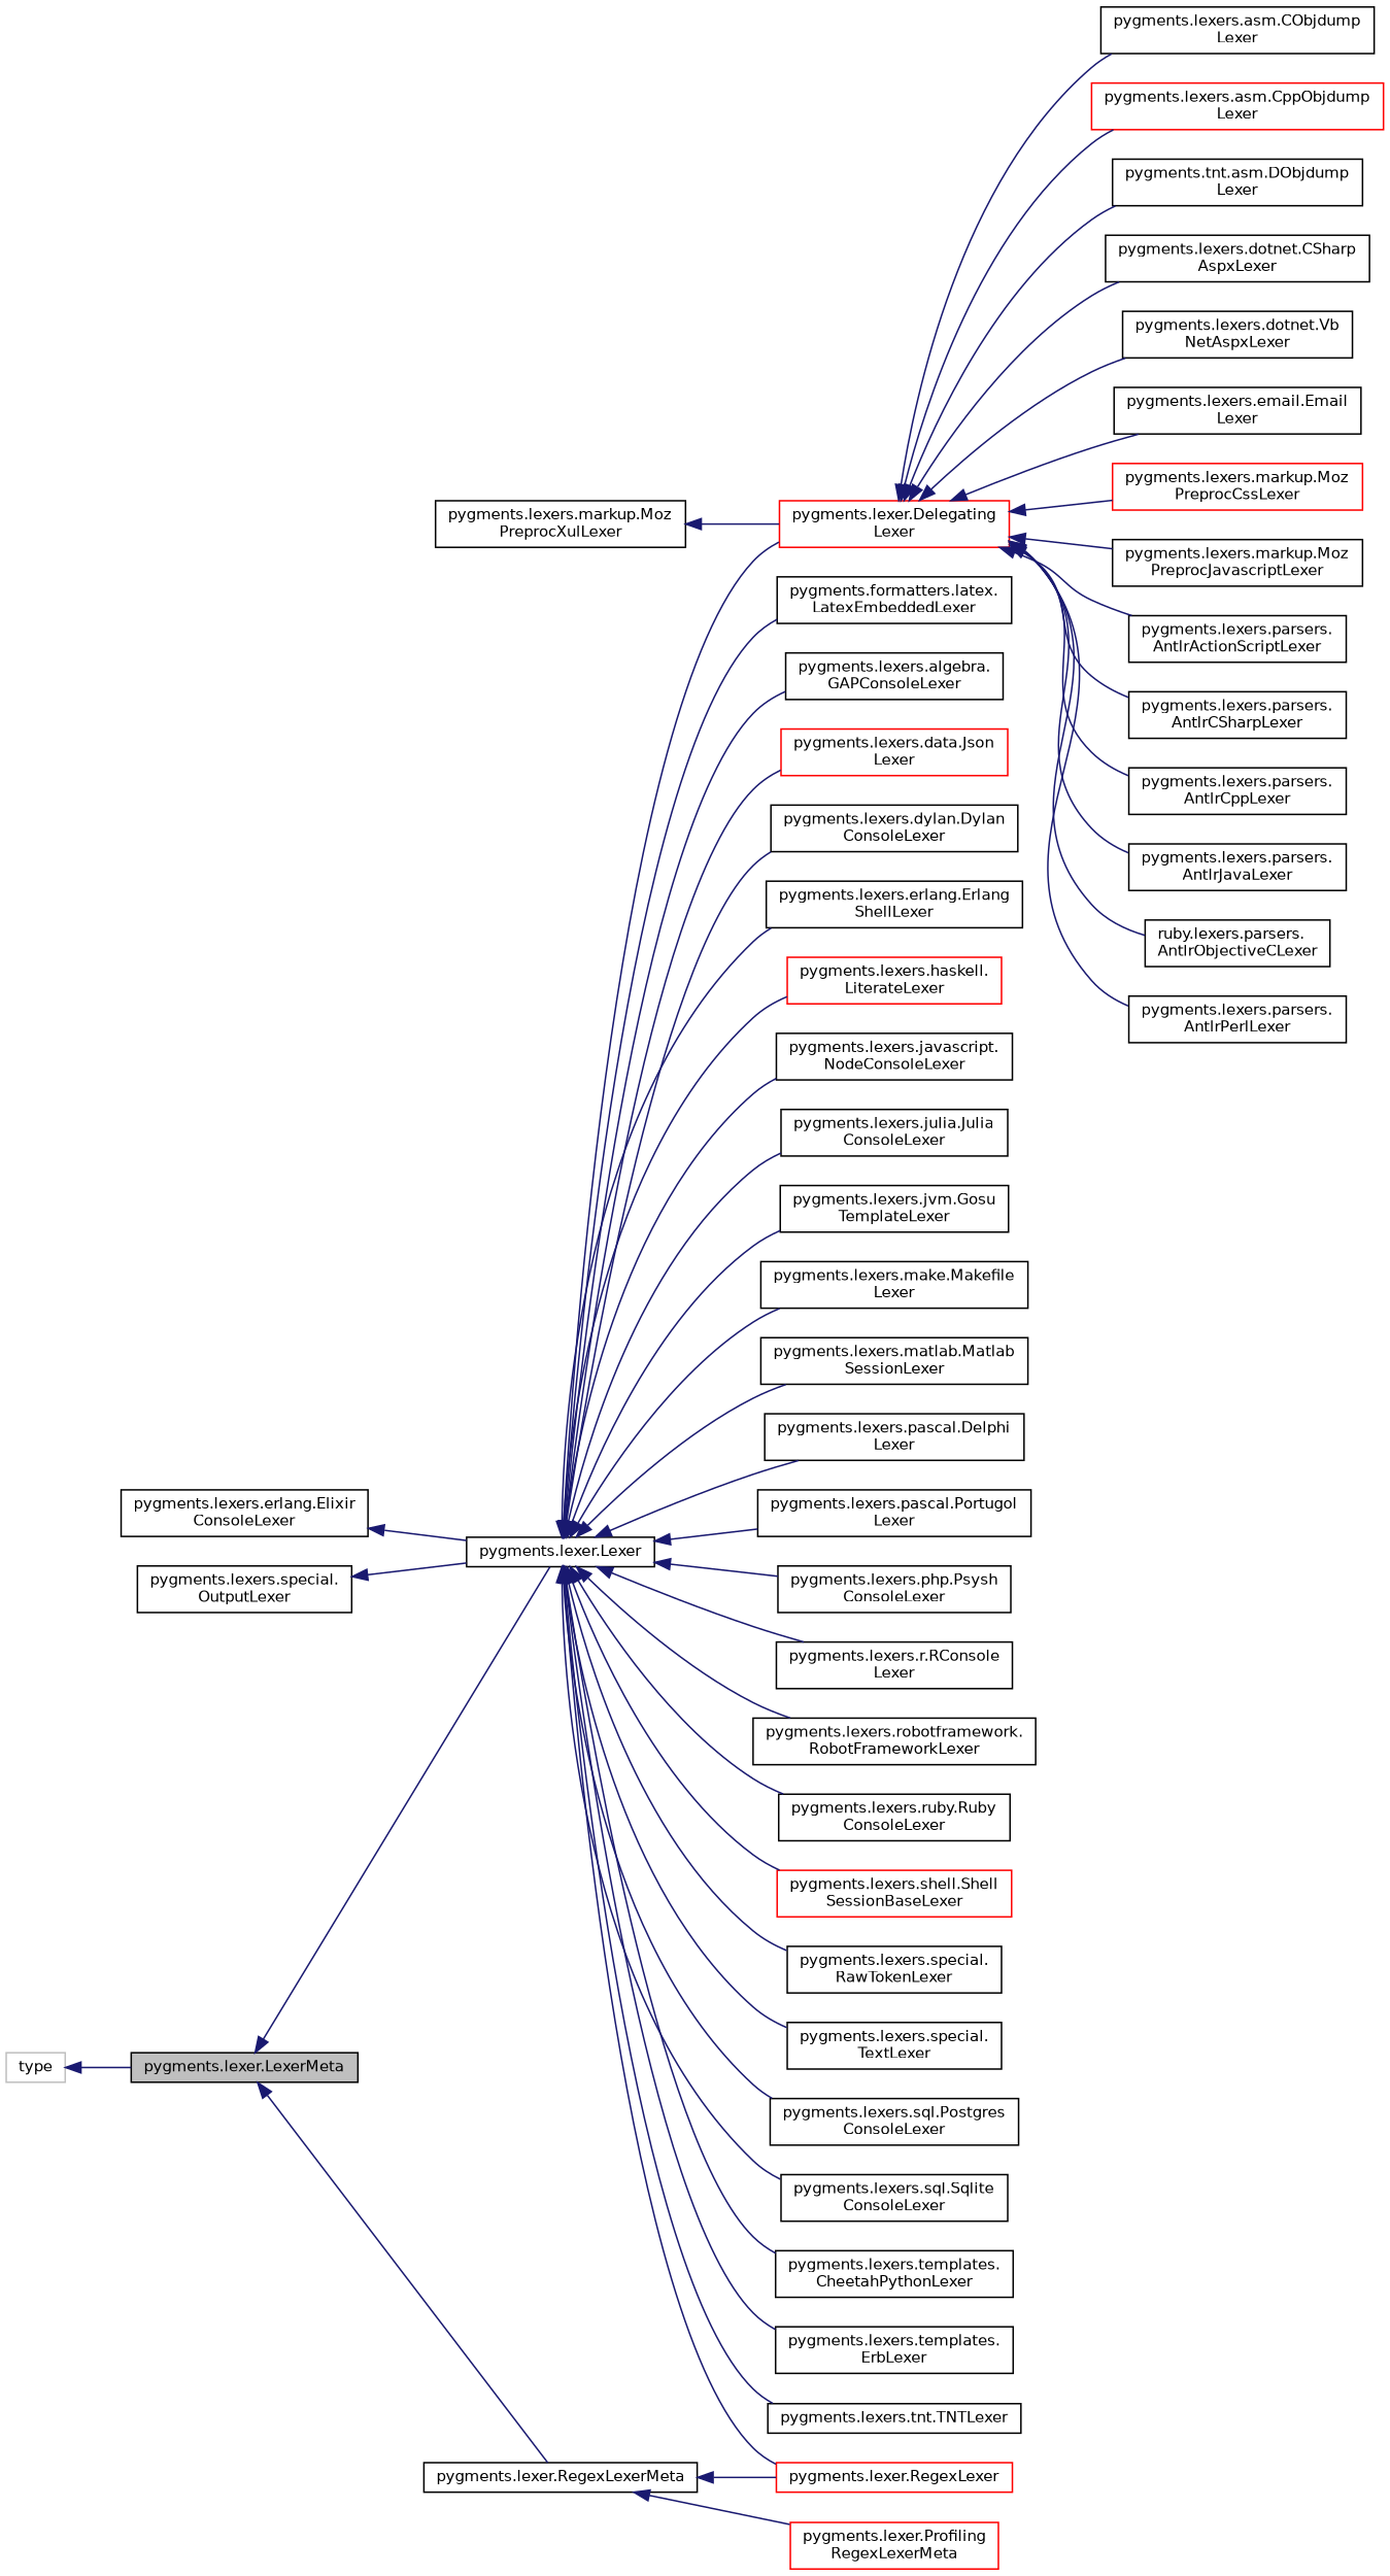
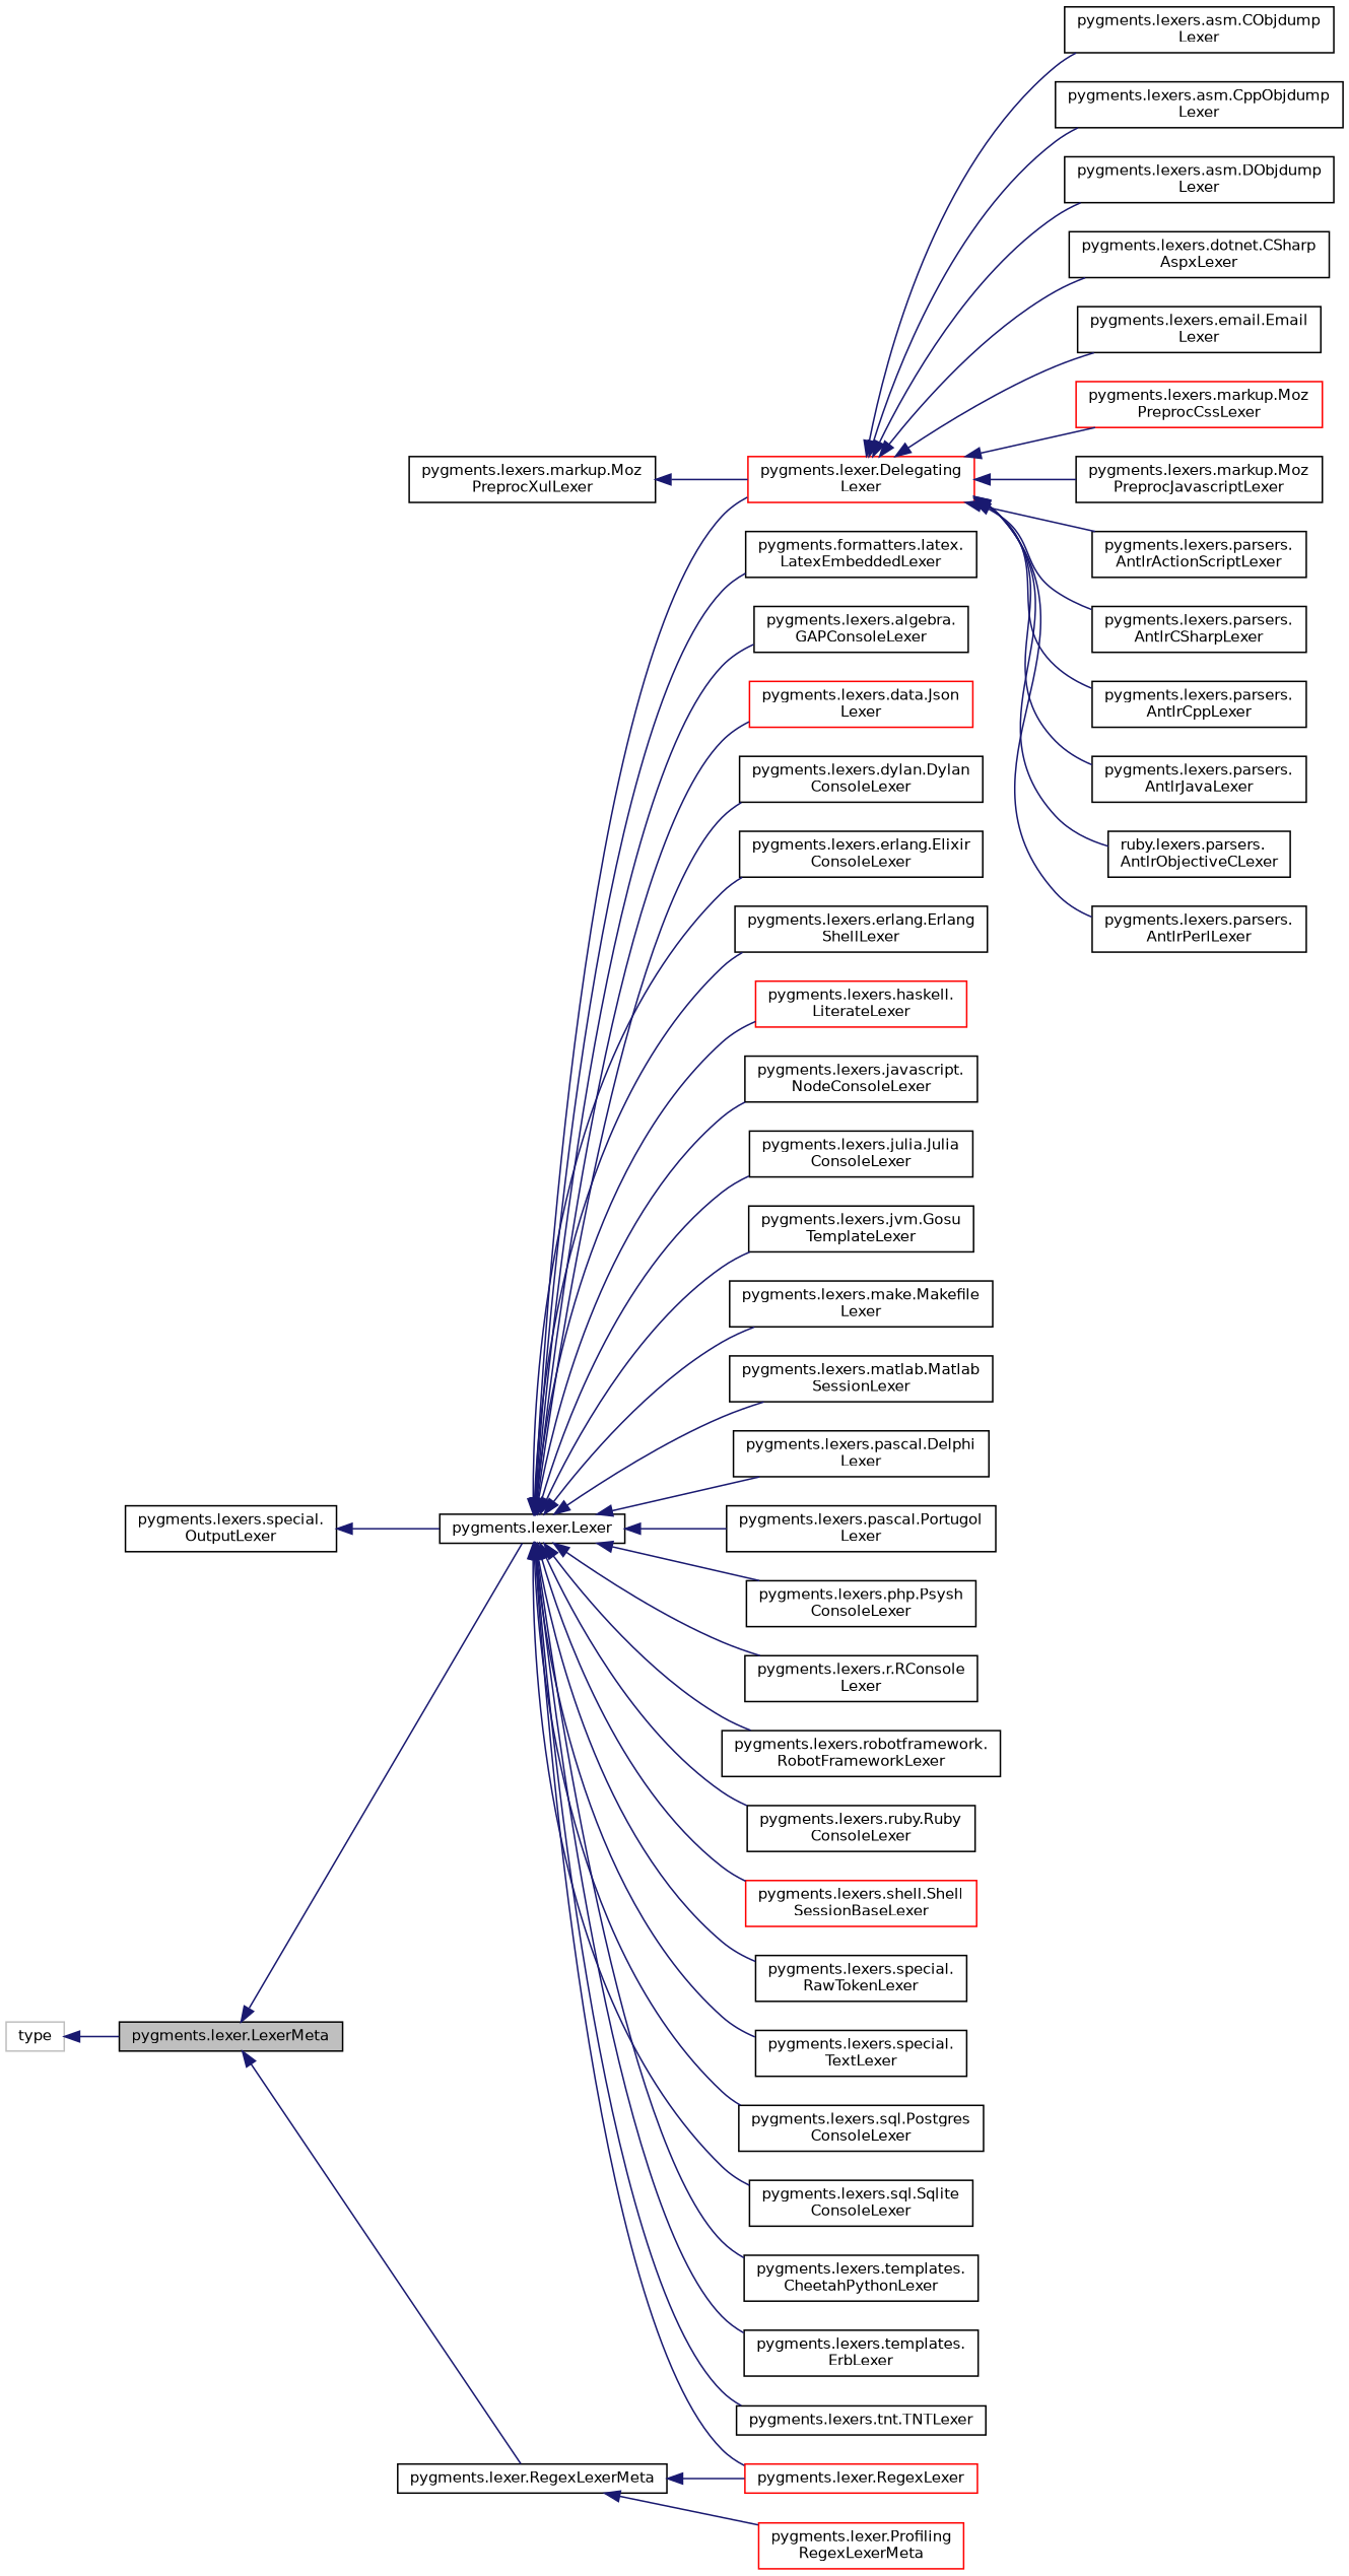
  digraph {
    rankdir=LR
    node [color=black fillcolor=white fontname=Helvetica fontsize=10 shape=record style=filled]
    edge [color=midnightblue dir=back fontname=Helvetica fontsize=10 labelfontname=Helvetica labelfontsize=10 style=solid]
    n1 [fillcolor=grey75 fontcolor=black height=0.2 label="pygments.lexer.LexerMeta" width=0.4]
    n2 [height=0.2 label="pygments.lexer.Lexer" width=0.4]
    n3 [height=0.2 label="pygments.lexer.RegexLexerMeta" width=0.4]
    n4 [height=0.2 label="pygments.formatters.latex.\lLatexEmbeddedLexer" width=0.4]
    n5 [color=red height=0.2 label="pygments.lexer.Delegating\lLexer" width=0.4]
    n6 [color=red height=0.2 label="pygments.lexer.RegexLexer" width=0.4]
    n7 [height=0.2 label="pygments.lexers.algebra.\lGAPConsoleLexer" width=0.4]
    n8 [color=red height=0.2 label="pygments.lexers.data.Json\lLexer" width=0.4]
    n9 [height=0.2 label="pygments.lexers.dylan.Dylan\lConsoleLexer" width=0.4]
    n10 [height=0.2 label="pygments.lexers.erlang.Elixir\lConsoleLexer" width=0.4]
    n11 [height=0.2 label="pygments.lexers.erlang.Erlang\lShellLexer" width=0.4]
    n12 [color=red height=0.2 label="pygments.lexers.haskell.\lLiterateLexer" width=0.4]
    n13 [height=0.2 label="pygments.lexers.javascript.\lNodeConsoleLexer" width=0.4]
    n14 [height=0.2 label="pygments.lexers.julia.Julia\lConsoleLexer" width=0.4]
    n15 [height=0.2 label="pygments.lexers.jvm.Gosu\lTemplateLexer" width=0.4]
    n16 [height=0.2 label="pygments.lexers.make.Makefile\lLexer" width=0.4]
    n17 [height=0.2 label="pygments.lexers.matlab.Matlab\lSessionLexer" width=0.4]
    n18 [height=0.2 label="pygments.lexers.pascal.Delphi\lLexer" width=0.4]
    n19 [height=0.2 label="pygments.lexers.pascal.Portugol\lLexer" width=0.4]
    n20 [height=0.2 label="pygments.lexers.php.Psysh\lConsoleLexer" width=0.4]
    n21 [height=0.2 label="pygments.lexers.r.RConsole\lLexer" width=0.4]
    n22 [height=0.2 label="pygments.lexers.robotframework.\lRobotFrameworkLexer" width=0.4]
    n23 [height=0.2 label="pygments.lexers.ruby.Ruby\lConsoleLexer" width=0.4]
    n24 [color=red height=0.2 label="pygments.lexers.shell.Shell\lSessionBaseLexer" width=0.4]
    n25 [height=0.2 label="pygments.lexers.special.\lRawTokenLexer" width=0.4]
    n26 [height=0.2 label="pygments.lexers.special.\lTextLexer" width=0.4]
    n27 [height=0.2 label="pygments.lexers.sql.Postgres\lConsoleLexer" width=0.4]
    n28 [height=0.2 label="pygments.lexers.sql.Sqlite\lConsoleLexer" width=0.4]
    n29 [height=0.2 label="pygments.lexers.templates.\lCheetahPythonLexer" width=0.4]
    n30 [height=0.2 label="pygments.lexers.templates.\lErbLexer" width=0.4]
    n31 [height=0.2 label="pygments.lexers.tnt.TNTLexer" width=0.4]
    n32 [color=red height=0.2 label="pygments.lexer.Profiling\lRegexLexerMeta" width=0.4]
    n33 [color=grey75 height=0.2 label=type width=0.4]
    n34 [height=0.2 label="pygments.lexers.asm.CObjdump\lLexer" width=0.4]
-   n35 [color=red height=0.2 label="pygments.lexers.asm.CppObjdump\lLexer" width=0.4]
-   n36 [height=0.2 label="pygments.tnt.asm.DObjdump\lLexer" width=0.4]
+   n35 [height=0.2 label="pygments.lexers.asm.CppObjdump\lLexer" width=0.4]
+   n36 [height=0.2 label="pygments.lexers.asm.DObjdump\lLexer" width=0.4]
    n37 [height=0.2 label="pygments.lexers.dotnet.CSharp\lAspxLexer" width=0.4]
-   n38 [height=0.2 label="pygments.lexers.dotnet.Vb\lNetAspxLexer" width=0.4]
    n39 [height=0.2 label="pygments.lexers.email.Email\lLexer" width=0.4]
    n40 [color=red height=0.2 label="pygments.lexers.markup.Moz\lPreprocCssLexer" width=0.4]
    n41 [height=0.2 label="pygments.lexers.markup.Moz\lPreprocJavascriptLexer" width=0.4]
    n42 [height=0.2 label="pygments.lexers.parsers.\lAntlrActionScriptLexer" width=0.4]
    n43 [height=0.2 label="pygments.lexers.parsers.\lAntlrCSharpLexer" width=0.4]
    n44 [height=0.2 label="pygments.lexers.parsers.\lAntlrCppLexer" width=0.4]
    n45 [height=0.2 label="pygments.lexers.parsers.\lAntlrJavaLexer" width=0.4]
    n46 [height=0.2 label="ruby.lexers.parsers.\lAntlrObjectiveCLexer" width=0.4]
    n47 [height=0.2 label="pygments.lexers.parsers.\lAntlrPerlLexer" width=0.4]
    n48 [height=0.2 label="pygments.lexers.special.\lOutputLexer" width=0.4]
    n49 [height=0.2 label="pygments.lexers.markup.Moz\lPreprocXulLexer" width=0.4]
    n1 -> n2
    n1 -> n3
    n2 -> n4
    n2 -> n5
    n2 -> n6
    n2 -> n7
    n2 -> n8
    n2 -> n9
-   n10 -> n2
+   n2 -> n10
    n2 -> n11
    n2 -> n12
    n2 -> n13
    n2 -> n14
    n2 -> n15
    n2 -> n16
    n2 -> n17
    n2 -> n18
    n2 -> n19
    n2 -> n20
    n2 -> n21
    n2 -> n22
    n2 -> n23
    n2 -> n24
    n2 -> n25
    n2 -> n26
    n2 -> n27
    n2 -> n28
    n2 -> n29
    n2 -> n30
    n2 -> n31
    n3 -> n6
    n3 -> n32
    n5 -> n34
    n5 -> n35
    n5 -> n36
    n5 -> n37
-   n5 -> n38
    n5 -> n39
    n5 -> n40
    n5 -> n41
    n5 -> n42
    n5 -> n43
    n5 -> n44
    n5 -> n45
    n5 -> n46
    n5 -> n47
    n33 -> n1
    n48 -> n2
    n49 -> n5
  }
